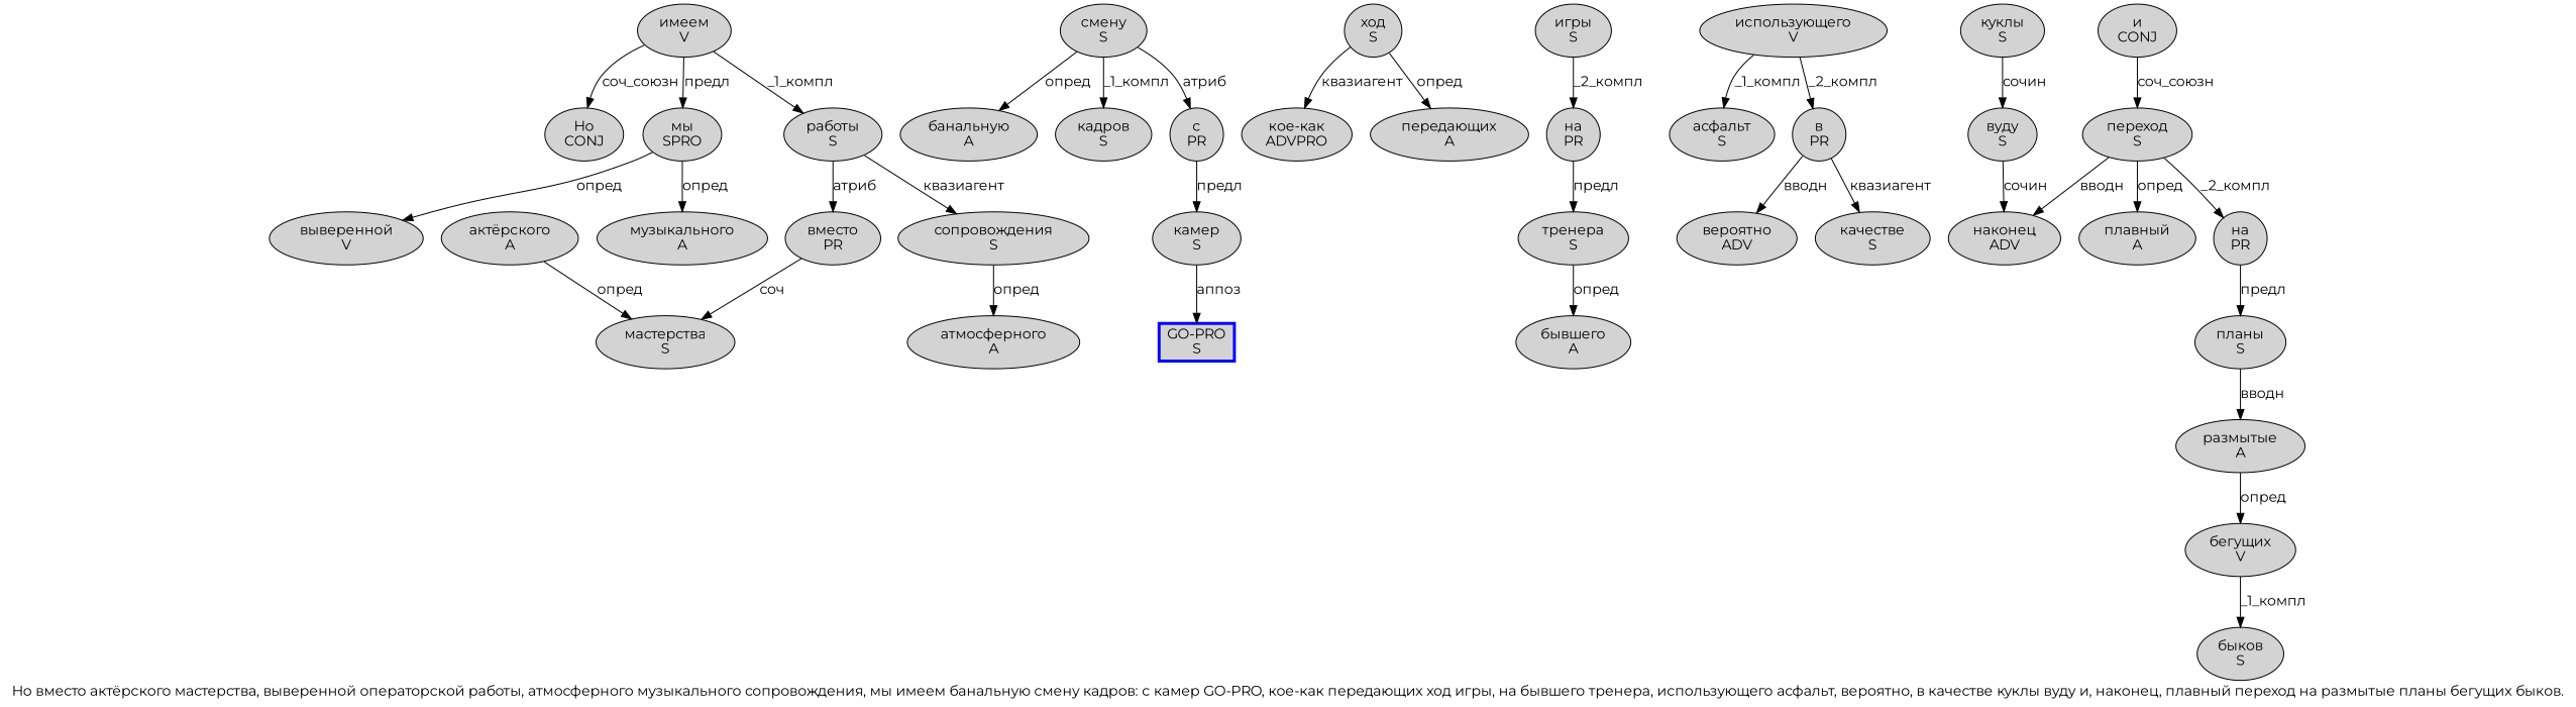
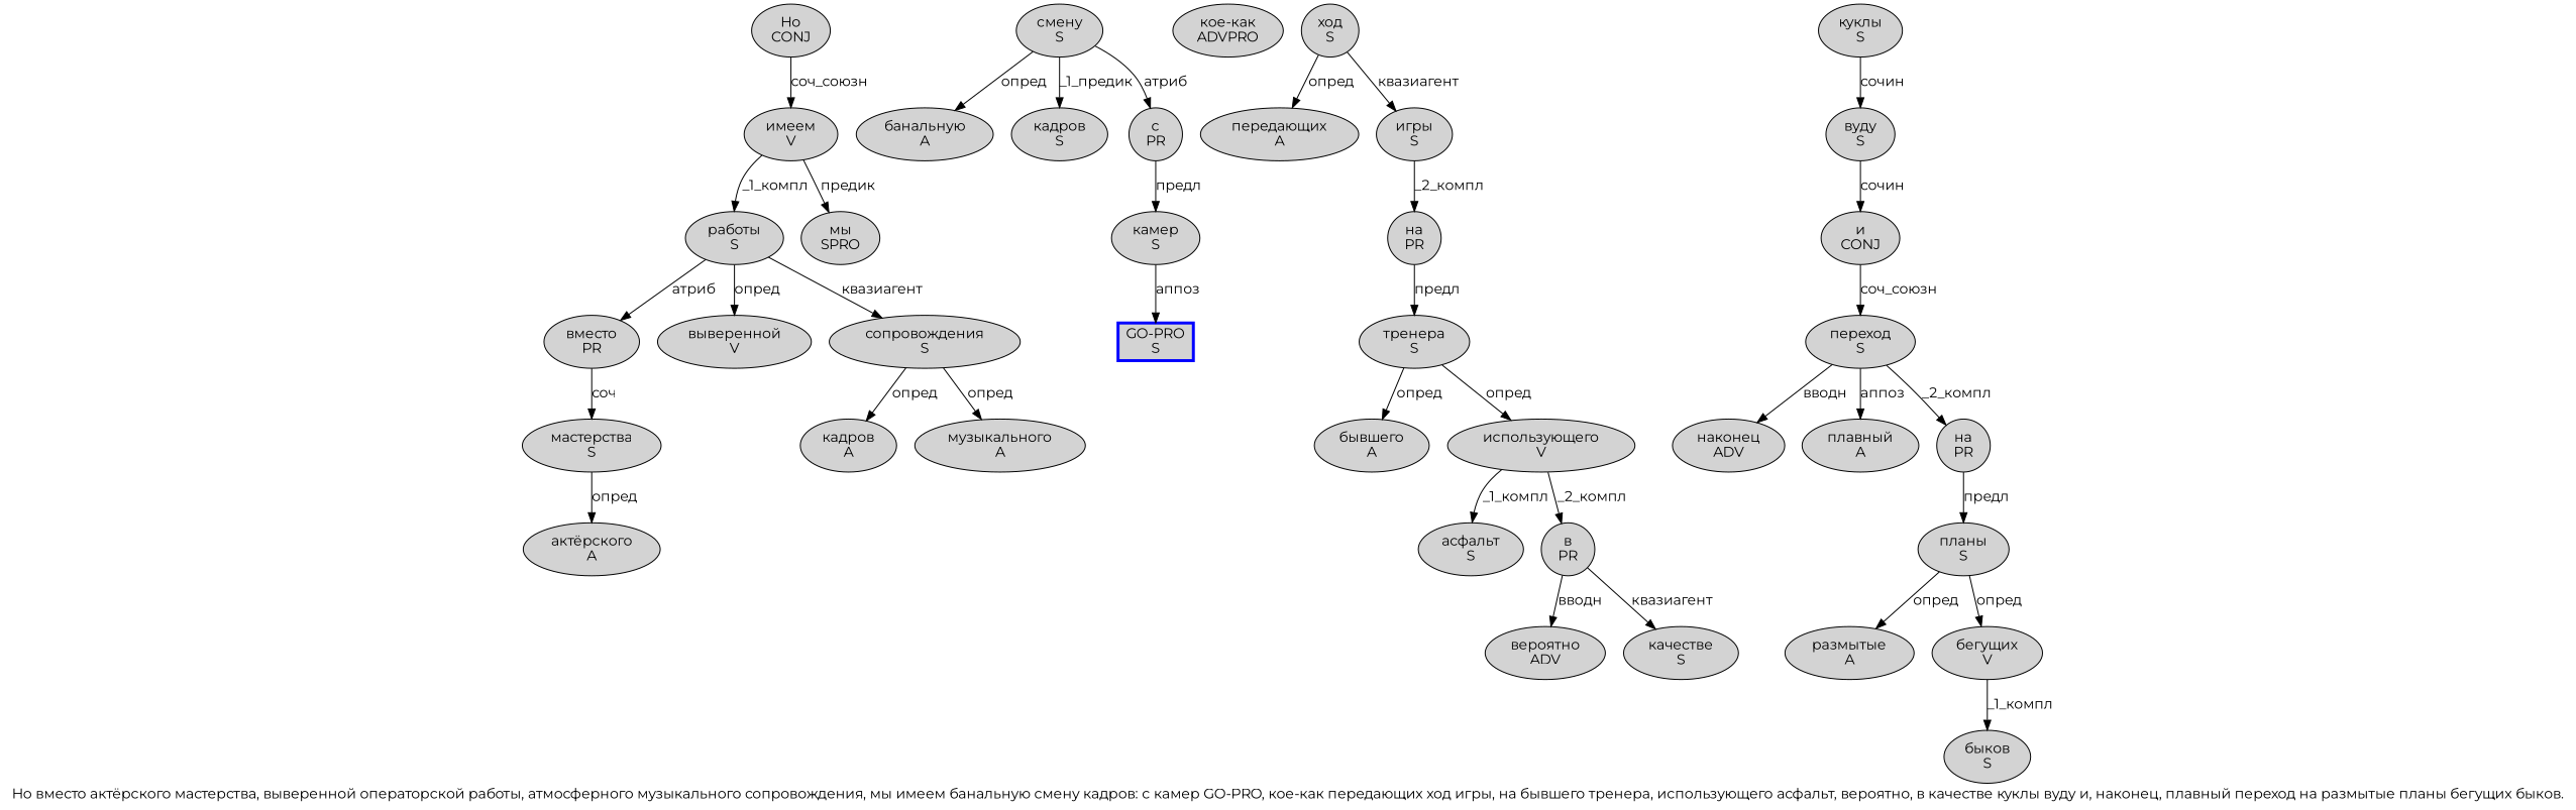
  digraph {
    fontname=Montserrat
    label="Но вместо актёрского мастерства, выверенной операторской работы, атмосферного музыкального сопровождения, мы имеем банальную смену кадров: с камер GO-PRO, кое-как передающих ход игры, на бывшего тренера, использующего асфальт, вероятно, в качестве куклы вуду и, наконец, плавный переход на размытые планы бегущих быков."
    node [fillcolor=lightgray fontname=Montserrat penwidth=1 shape=ellipse style=filled]
    edge [fontname=Montserrat]
    n1 [label="Но\nCONJ"]
    n2 [label="имеем\nV"]
    n3 [label="работы\nS"]
    n4 [label="мы\nSPRO"]
    n5 [label="вместо\nPR"]
    n6 [label="мастерства\nS"]
    n7 [label="актёрского\nA"]
    n8 [label="выверенной\nV"]
    n9 [label="сопровождения\nS"]
-   n10 [label="атмосферного\nA"]
+   n10 [label="кадров\nA"]
    n11 [label="музыкального\nA"]
    n12 [label="банальную\nA"]
    n13 [label="смену\nS"]
    n14 [label="кадров\nS"]
    n15 [label="с\nPR"]
    n16 [label="камер\nS"]
    n17 [color=blue label="GO-PRO\nS" penwidth=3 shape=box]
    n18 [label="кое-как\nADVPRO"]
    n19 [label="передающих\nA"]
    n20 [label="ход\nS"]
    n21 [label="игры\nS"]
    n22 [label="на\nPR"]
    n23 [label="тренера\nS"]
    n24 [label="бывшего\nA"]
    n25 [label="использующего\nV"]
    n26 [label="асфальт\nS"]
    n27 [label="в\nPR"]
    n28 [label="вероятно\nADV"]
    n29 [label="качестве\nS"]
    n30 [label="куклы\nS"]
    n31 [label="вуду\nS"]
    n32 [label="и\nCONJ"]
    n33 [label="переход\nS"]
    n34 [label="наконец\nADV"]
    n35 [label="плавный\nA"]
    n36 [label="на\nPR"]
    n37 [label="планы\nS"]
    n38 [label="размытые\nA"]
    n39 [label="бегущих\nV"]
    n40 [label="быков\nS"]
-   n2 -> n1 [label="соч_союзн"]
+   n1 -> n2 [label="соч_союзн"]
    n2 -> n3 [label="_1_компл"]
-   n2 -> n4 [label="предл"]
+   n2 -> n4 [label="предик"]
    n3 -> n5 [label="атриб"]
-   n4 -> n8 [label="опред"]
+   n3 -> n8 [label="опред"]
    n3 -> n9 [label="квазиагент"]
    n5 -> n6 [label="соч"]
-   n7 -> n6 [label="опред"]
+   n6 -> n7 [label="опред"]
    n9 -> n10 [label="опред"]
-   n4 -> n11 [label="опред"]
+   n9 -> n11 [label="опред"]
    n13 -> n12 [label="опред"]
-   n13 -> n14 [label="_1_компл"]
+   n13 -> n14 [label="_1_предик"]
    n13 -> n15 [label="атриб"]
    n15 -> n16 [label="предл"]
    n16 -> n17 [label="аппоз"]
    n20 -> n19 [label="опред"]
-   n20 -> n18 [label="квазиагент"]
+   n20 -> n21 [label="квазиагент"]
    n21 -> n22 [label="_2_компл"]
    n22 -> n23 [label="предл"]
    n23 -> n24 [label="опред"]
+   n23 -> n25 [label="опред"]
    n25 -> n26 [label="_1_компл"]
    n25 -> n27 [label="_2_компл"]
    n27 -> n28 [label="вводн"]
    n27 -> n29 [label="квазиагент"]
    n30 -> n31 [label="сочин"]
-   n31 -> n34 [label="сочин"]
+   n31 -> n32 [label="сочин"]
    n32 -> n33 [label="соч_союзн"]
    n33 -> n34 [label="вводн"]
-   n33 -> n35 [label="опред"]
+   n33 -> n35 [label="аппоз"]
    n33 -> n36 [label="_2_компл"]
    n36 -> n37 [label="предл"]
-   n37 -> n38 [label="вводн"]
-   n38 -> n39 [label="опред"]
+   n37 -> n38 [label="опред"]
+   n37 -> n39 [label="опред"]
    n39 -> n40 [label="_1_компл"]
  }
